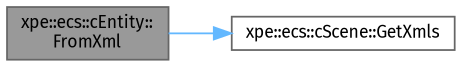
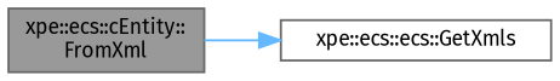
  digraph {
    rankdir=LR
    fontname="Fira Sans"
    node [fontname="Fira Sans" fontsize=10 shape=box style=filled]
    n1 [color=gray40 fillcolor=grey60 fontcolor=black height=0.2 label="xpe::ecs::cEntity::\lFromXml" width=0.4]
-   n2 [color=grey40 fillcolor=white height=0.2 label="xpe::ecs::cScene::GetXmls" width=0.4]
+   n2 [color=grey40 fillcolor=white height=0.2 label="xpe::ecs::ecs::GetXmls" width=0.4]
    n1 -> n2 [color=steelblue1 fontname="Fira Sans" fontsize=10 labelfontname=Helvetica labelfontsize=10 style=solid]
  }
